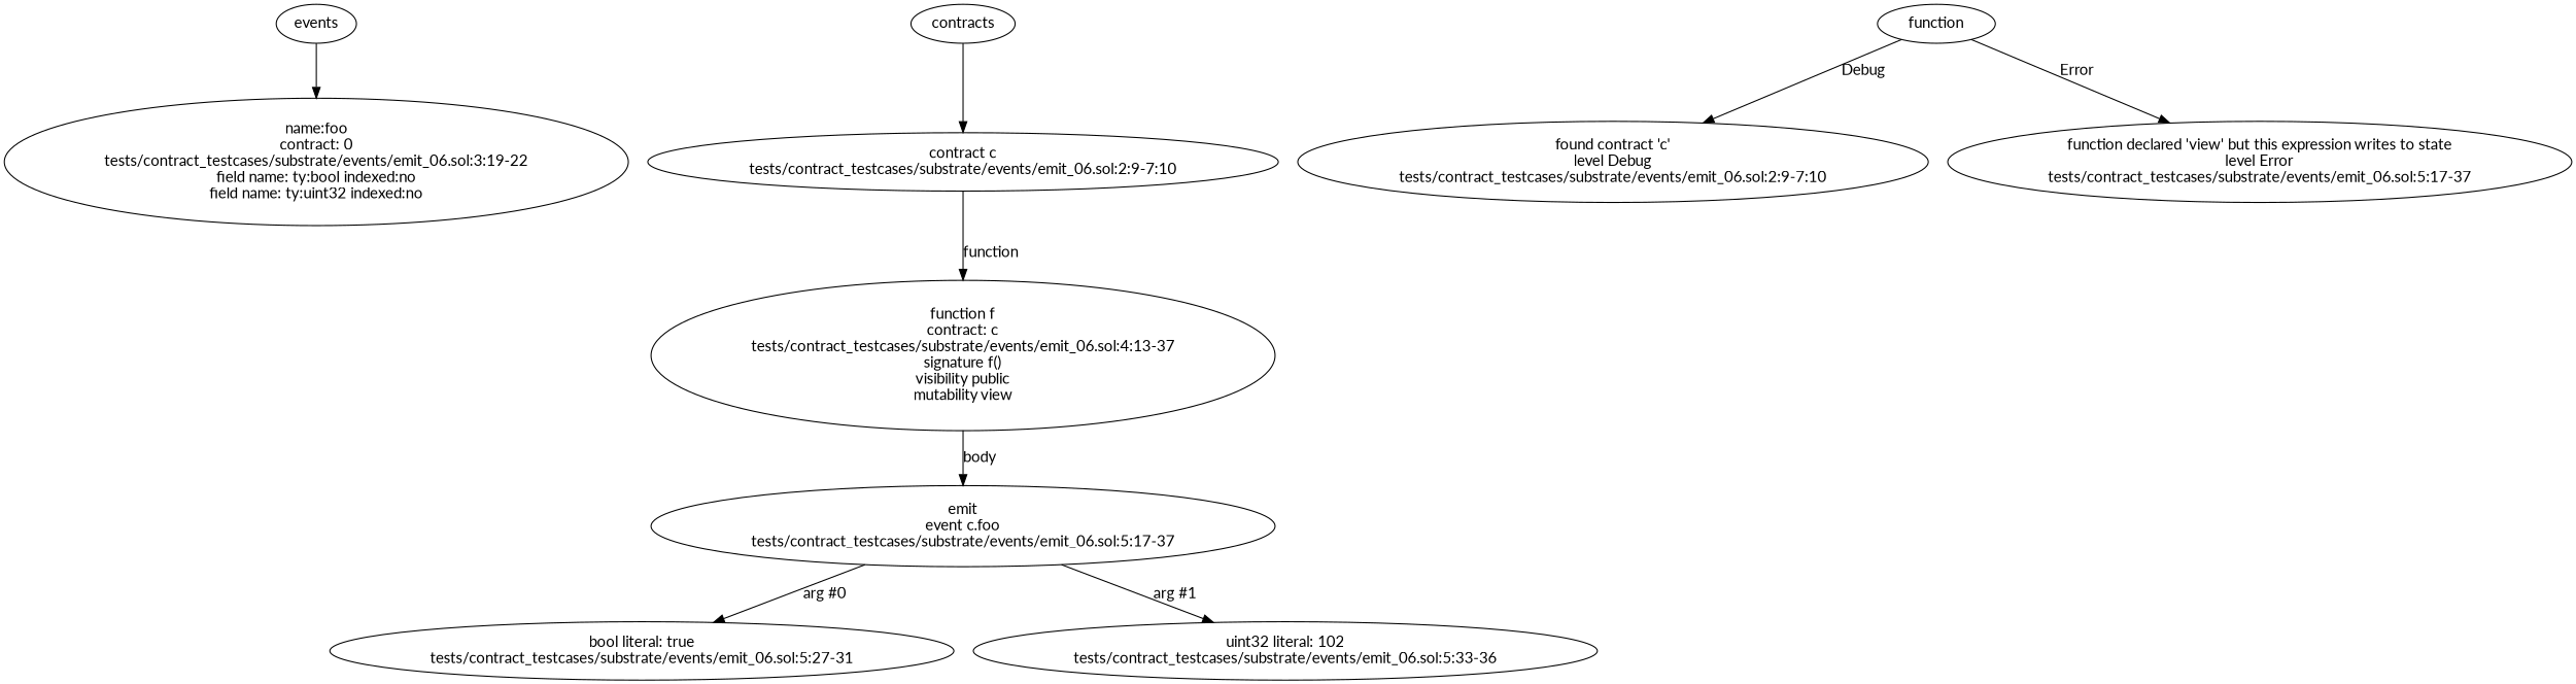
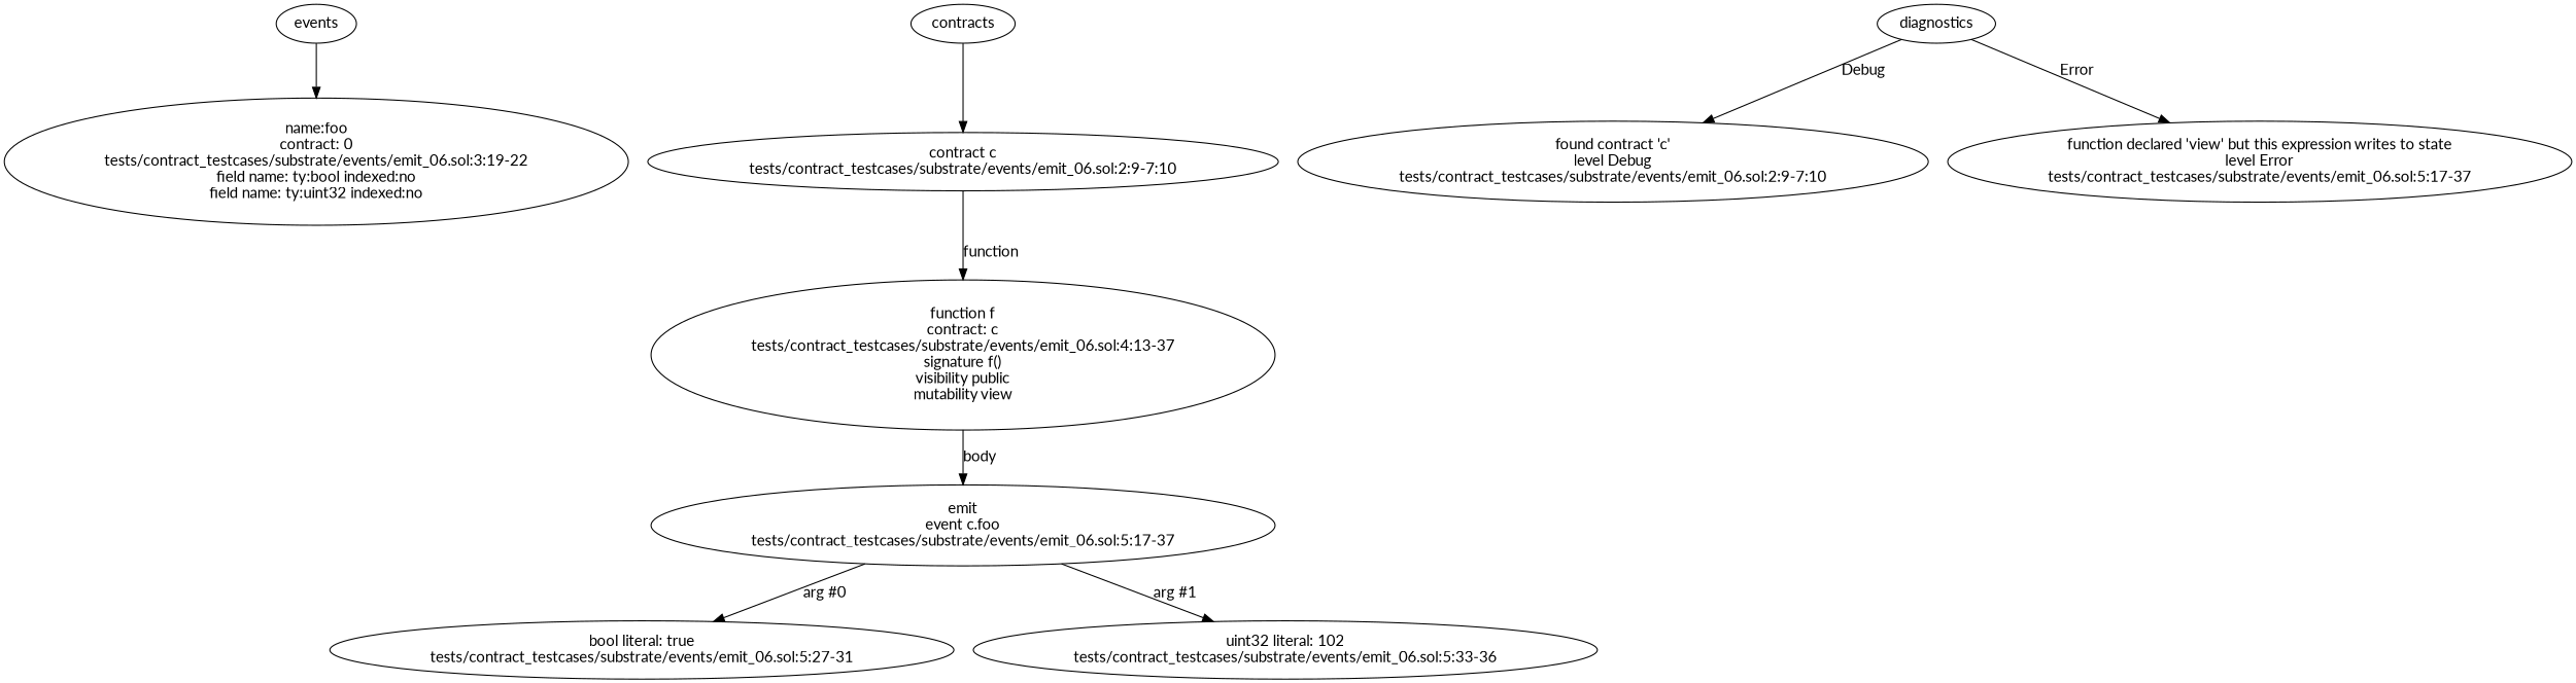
  strict digraph {
    fontname=Lato
    node [fontname=Lato]
    edge [fontname=Lato]
    n1 [label="name:foo\ncontract: 0\ntests/contract_testcases/substrate/events/emit_06.sol:3:19-22\nfield name: ty:bool indexed:no\nfield name: ty:uint32 indexed:no"]
    n2 [label="contract c\ntests/contract_testcases/substrate/events/emit_06.sol:2:9-7:10"]
    n3 [label="function f\ncontract: c\ntests/contract_testcases/substrate/events/emit_06.sol:4:13-37\nsignature f()\nvisibility public\nmutability view"]
    n4 [label="emit\nevent c.foo\ntests/contract_testcases/substrate/events/emit_06.sol:5:17-37"]
    n5 [label="bool literal: true\ntests/contract_testcases/substrate/events/emit_06.sol:5:27-31"]
    n6 [label="uint32 literal: 102\ntests/contract_testcases/substrate/events/emit_06.sol:5:33-36"]
    n7 [label="found contract 'c'\nlevel Debug\ntests/contract_testcases/substrate/events/emit_06.sol:2:9-7:10"]
    n8 [label="function declared 'view' but this expression writes to state\nlevel Error\ntests/contract_testcases/substrate/events/emit_06.sol:5:17-37"]
    events
    contracts
-   diagnostics [label=function]
+   diagnostics
    n2 -> n3 [label=function]
    n3 -> n4 [label=body]
    n4 -> n5 [label="arg #0"]
    n4 -> n6 [label="arg #1"]
    events -> n1
    contracts -> n2
    diagnostics -> n7 [label=Debug]
    diagnostics -> n8 [label=Error]
  }
